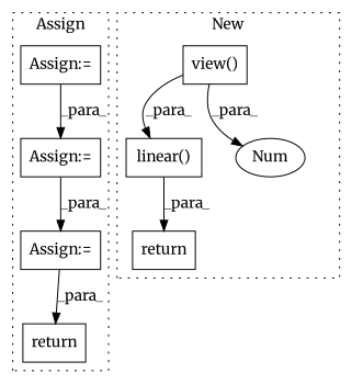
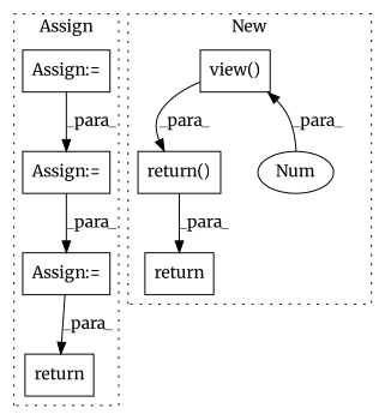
  digraph {
    fontname=Merriweather
    node [a=68 fontname=Merriweather l=3 shape=box]
    edge [fontname=Merriweather]
    n1 [a=93 l=7 label=return s=7134]
    n2 [label="Assign:=" s=6886]
    n3 [label="Assign:=" s=6911]
    n4 [label="Assign:=" s=7049]
-   n5 [a=75 l="12,1" label="linear()" s="6177,6192"]
+   n5 [a=75 l="12,1" label="return()" s="6177,6192"]
    n6 [a=93 l=7 label=return s=6202]
    n7 [a=75 l="9,1" label="view()" s="6137,6161"]
    n8 [a=76 l=2 label=Num s=6159 shape=ellipse]
    subgraph cluster_1 {
      label=Assign
      style=dotted
      n1
      n2
      n3
      n4
    }
    subgraph cluster_2 {
      label=New
      style=dotted
      n5
      n6
      n7
      n8
    }
    n2 -> n3 [label=_para_]
    n3 -> n4 [label=_para_]
    n4 -> n1 [label=_para_]
    n5 -> n6 [label=_para_]
    n7 -> n5 [label=_para_]
-   n7 -> n8 [label=_para_]
+   n8 -> n7 [label=_para_]
  }
